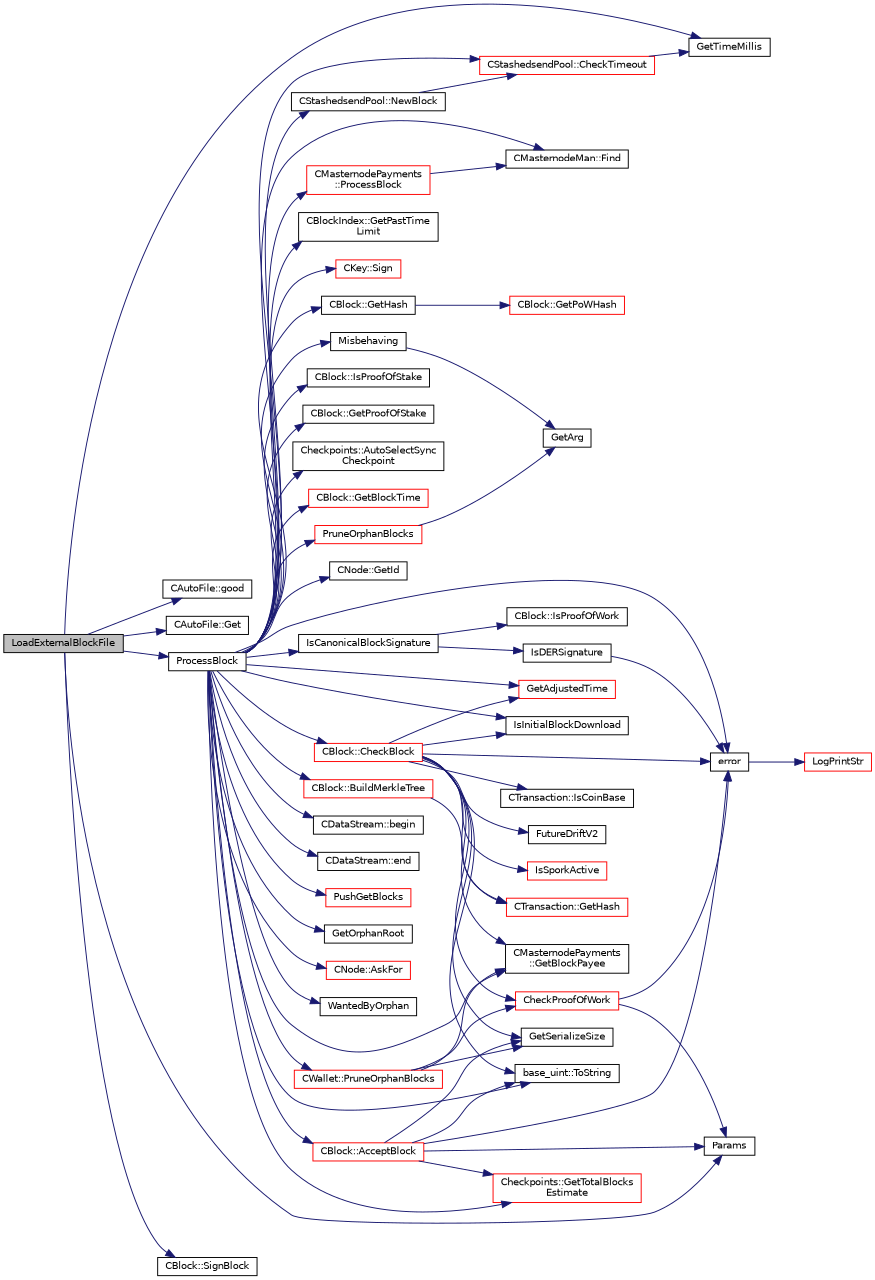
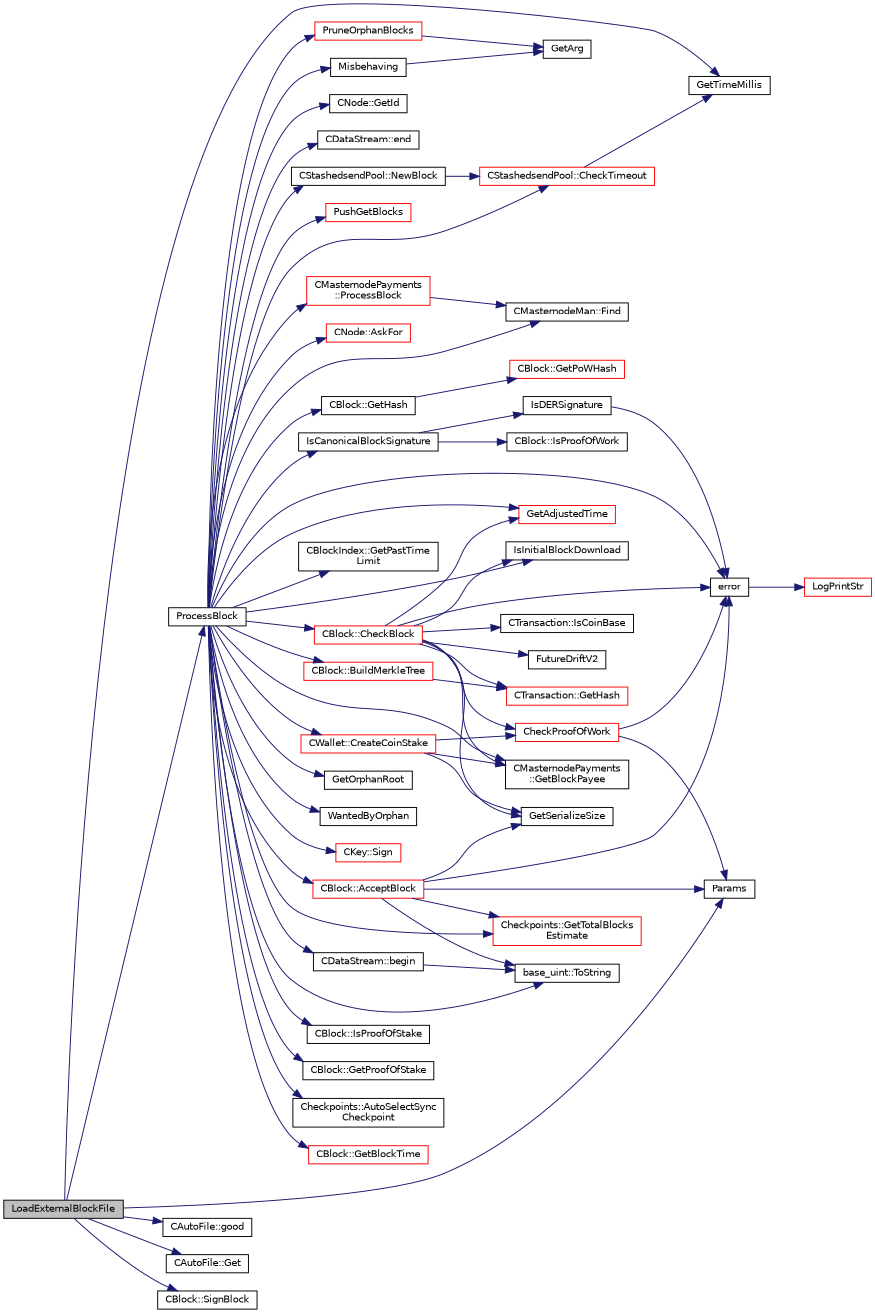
  digraph {
    rankdir=LR
    node [color=black fillcolor=white fontname=Helvetica fontsize=10 shape=record style=filled]
    edge [color=midnightblue fontname=Helvetica fontsize=10 labelfontname=Helvetica labelfontsize=10 style=solid]
    n1 [fillcolor=grey75 fontcolor=black height=0.2 label=LoadExternalBlockFile width=0.4]
    n2 [height=0.2 label=GetTimeMillis width=0.4]
    n3 [height=0.2 label="CAutoFile::good" width=0.4]
    n4 [height=0.2 label="CAutoFile::Get" width=0.4]
    n5 [height=0.2 label=Params width=0.4]
    n6 [height=0.2 label=ProcessBlock width=0.4]
    n7 [height=0.2 label="CBlock::SignBlock" width=0.4]
    n8 [height=0.2 label="CBlock::GetHash" width=0.4]
    n9 [height=0.2 label=error width=0.4]
    n10 [height=0.2 label="base_uint::ToString" width=0.4]
    n11 [height=0.2 label="CBlock::IsProofOfStake" width=0.4]
    n12 [height=0.2 label="CBlock::GetProofOfStake" width=0.4]
    n13 [height=0.2 label="Checkpoints::AutoSelectSync\lCheckpoint" width=0.4]
    n14 [color=red height=0.2 label="CBlock::GetBlockTime" width=0.4]
    n15 [height=0.2 label=Misbehaving width=0.4]
    n16 [height=0.2 label="CNode::GetId" width=0.4]
    n17 [height=0.2 label=IsCanonicalBlockSignature width=0.4]
    n18 [color=red height=0.2 label="CBlock::CheckBlock" width=0.4]
    n19 [color=red height=0.2 label=GetAdjustedTime width=0.4]
    n20 [height=0.2 label=IsInitialBlockDownload width=0.4]
    n21 [height=0.2 label="CMasternodePayments\l::GetBlockPayee" width=0.4]
    n22 [color=red height=0.2 label=PruneOrphanBlocks width=0.4]
    n23 [height=0.2 label="CDataStream::begin" width=0.4]
    n24 [height=0.2 label="CDataStream::end" width=0.4]
    n25 [color=red height=0.2 label=PushGetBlocks width=0.4]
    n26 [height=0.2 label=GetOrphanRoot width=0.4]
    n27 [color=red height=0.2 label="CNode::AskFor" width=0.4]
    n28 [height=0.2 label=WantedByOrphan width=0.4]
    n29 [color=red height=0.2 label="CBlock::AcceptBlock" width=0.4]
    n30 [color=red height=0.2 label="Checkpoints::GetTotalBlocks\lEstimate" width=0.4]
    n31 [color=red height=0.2 label="CBlock::BuildMerkleTree" width=0.4]
    n32 [height=0.2 label="CMasternodeMan::Find" width=0.4]
    n33 [color=red height=0.2 label="CStashedsendPool::CheckTimeout" width=0.4]
    n34 [height=0.2 label="CStashedsendPool::NewBlock" width=0.4]
    n35 [color=red height=0.2 label="CMasternodePayments\l::ProcessBlock" width=0.4]
-   n36 [color=red height=0.2 label="CWallet::PruneOrphanBlocks" width=0.4]
+   n36 [color=red height=0.2 label="CWallet::CreateCoinStake" width=0.4]
    n37 [height=0.2 label="CBlockIndex::GetPastTime\lLimit" width=0.4]
    n38 [color=red height=0.2 label="CKey::Sign" width=0.4]
    n39 [color=red height=0.2 label="CBlock::GetPoWHash" width=0.4]
    n40 [color=red height=0.2 label=LogPrintStr width=0.4]
    n41 [height=0.2 label=GetArg width=0.4]
    n42 [height=0.2 label="CBlock::IsProofOfWork" width=0.4]
    n43 [height=0.2 label=IsDERSignature width=0.4]
    n44 [height=0.2 label=GetSerializeSize width=0.4]
    n45 [color=red height=0.2 label=CheckProofOfWork width=0.4]
    n46 [height=0.2 label=FutureDriftV2 width=0.4]
-   n47 [color=red height=0.2 label=IsSporkActive width=0.4]
    n48 [height=0.2 label="CTransaction::IsCoinBase" width=0.4]
    n49 [color=red height=0.2 label="CTransaction::GetHash" width=0.4]
    n1 -> n2
    n1 -> n3
    n1 -> n4
    n1 -> n5
    n1 -> n6
    n1 -> n7
    n6 -> n8
    n6 -> n9
    n6 -> n10
    n6 -> n11
    n6 -> n12
    n6 -> n13
    n6 -> n14
    n6 -> n15
    n6 -> n16
    n6 -> n17
    n6 -> n18
    n6 -> n19
    n6 -> n20
    n6 -> n21
    n6 -> n22
    n6 -> n23
    n6 -> n24
    n6 -> n25
    n6 -> n26
    n6 -> n27
    n6 -> n28
    n6 -> n29
    n6 -> n30
    n6 -> n31
    n6 -> n32
    n6 -> n33
    n6 -> n34
    n6 -> n35
    n6 -> n36
    n6 -> n37
    n6 -> n38
    n8 -> n39
    n9 -> n40
    n15 -> n41
    n17 -> n42
    n17 -> n43
    n18 -> n9
-   n18 -> n10
+   n23 -> n10
    n18 -> n19
    n18 -> n20
    n18 -> n21
    n18 -> n44
    n18 -> n45
    n18 -> n46
-   n18 -> n47
    n18 -> n48
    n18 -> n49
    n22 -> n41
    n29 -> n5
    n29 -> n9
    n29 -> n10
    n29 -> n30
    n29 -> n44
    n31 -> n49
    n33 -> n2
    n34 -> n33
    n35 -> n32
    n36 -> n21
    n36 -> n44
    n36 -> n45
    n43 -> n9
    n45 -> n5
    n45 -> n9
  }
